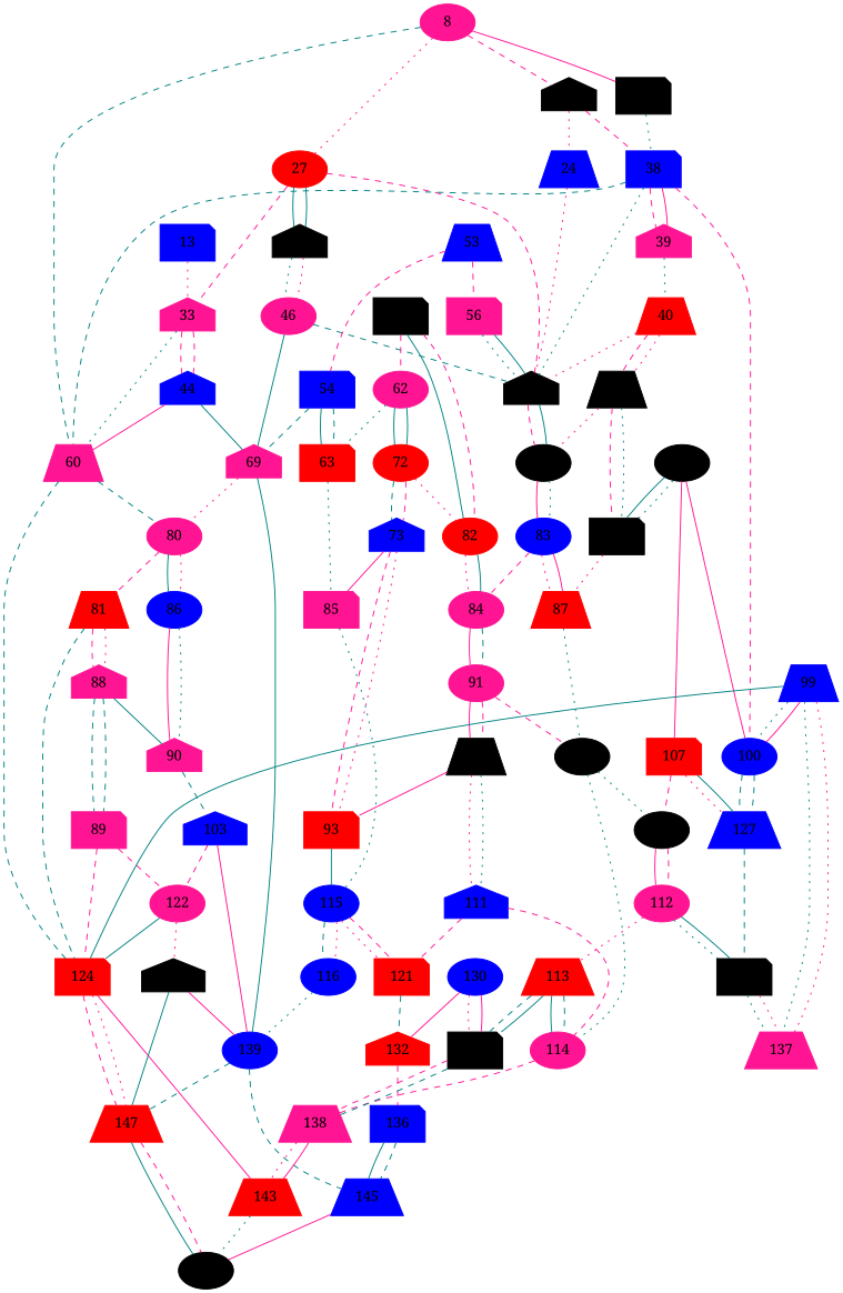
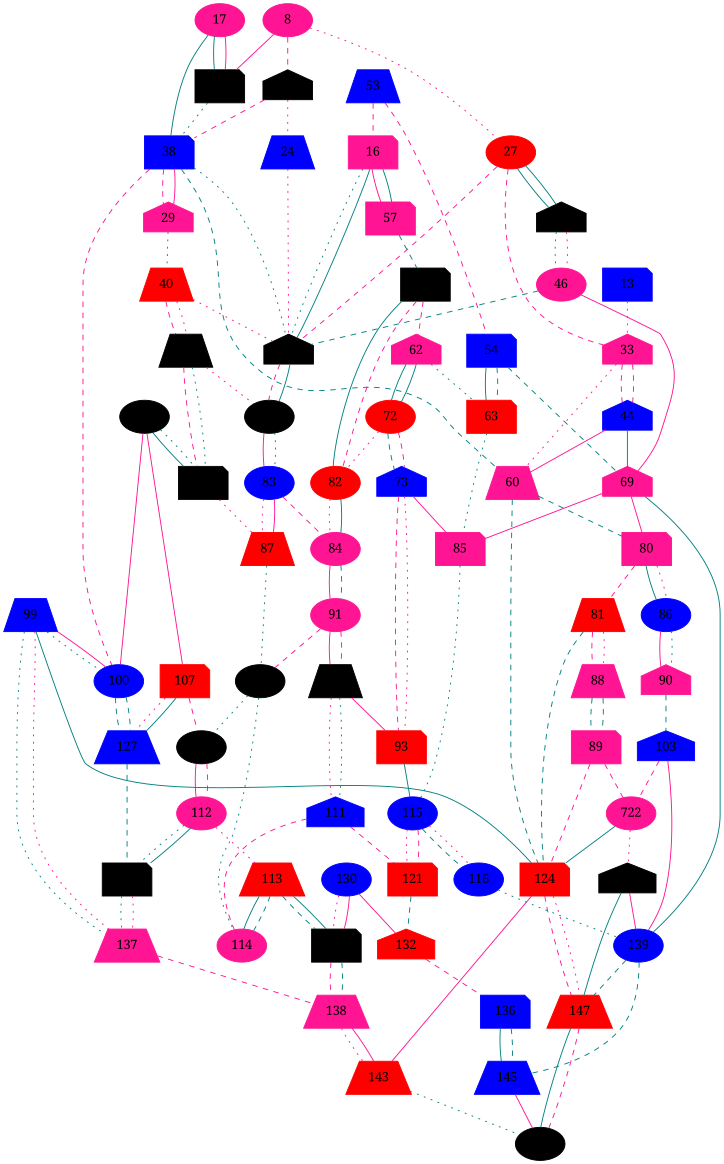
  graph {
    fontname="Noto Serif"
    node [color=deeppink fontname="Noto Serif" shape=ellipse style=filled]
    edge [color=deeppink fontname="Noto Serif" style=dashed]
    8 [super="+1+3"]
    20 [color=black shape=house super="+15+14"]
    21 [color=black shape=note super="+16"]
    27 [color=red super="+26"]
    60 [shape=trapezium super="+59+35+5"]
    38 [color=blue shape=note super="+31"]
    24 [color=blue shape=trapezium]
    33 [shape=house super="+32+29+12"]
    58 [color=black shape=house super="+45"]
    30 [color=black shape=house]
-   80 [super="+71+70"]
+   80 [shape=note super="+71+70"]
    124 [color=red shape=note super="+98+123"]
    13 [color=blue shape=note]
    44 [color=blue shape=house super="+43"]
-   39 [shape=house]
+   17
+   39 [shape=house label=29]
    100 [color=blue super="+77"]
    76 [color=black]
    46
    69 [shape=house super="+68+49+48+47"]
    40 [color=red shape=trapezium]
    127 [color=blue shape=trapezium]
    75 [color=black shape=trapezium]
    79 [color=black shape=note]
    85 [shape=note super="+74+67"]
    139 [color=blue super="+125+119+120+101+96"]
    53 [color=blue shape=trapezium]
    54 [color=blue shape=note]
-   56 [shape=note super="+50+55"]
+   56 [shape=note super="+50+55" label=16]
    63 [color=red shape=note]
+   57 [shape=note]
    61 [color=black shape=note]
-   62
+   62 [shape=house]
    82 [color=red]
    83 [color=blue]
    81 [color=red shape=trapezium]
    86 [color=blue]
    143 [color=red shape=trapezium]
    147 [color=red shape=trapezium super="+146+142"]
    72 [color=red]
    84
    73 [color=blue shape=house]
    115 [color=blue super="+97+94"]
    145 [color=blue shape=trapezium super="+140+134"]
    93 [color=red shape=note]
    87 [color=red shape=trapezium]
    78 [color=black]
    107 [color=red shape=note]
    108 [color=black]
    106 [color=black super="+105"]
-   88 [shape=house]
+   88 [shape=trapezium]
    90 [shape=house]
    89 [shape=note]
    91
    92 [color=black shape=trapezium]
    121 [color=red shape=note]
    116 [color=blue super="+95"]
    103 [color=blue shape=house super="+102"]
    114 [super="+110"]
-   122 [super="+104"]
+   122 [super="+104" label=722]
    126 [color=black shape=house]
    111 [color=blue shape=house]
    99 [color=blue shape=trapezium]
    137 [shape=trapezium]
    138 [shape=trapezium]
    128 [color=black shape=note]
    112
    113 [color=red shape=trapezium]
    132 [color=red shape=house super="+131"]
    135 [color=black shape=note]
    136 [color=blue shape=note super="+133"]
    148 [color=black super="+144+141"]
    130 [color=blue]
    8 -- 20
    8 -- 21 [style=solid]
    8 -- 27 [style=dotted]
-   8 -- 60 [color=teal]
    20 -- 38
    20 -- 24 [style=dotted weight=2]
    21 -- 38 [color=teal style=dotted]
    27 -- 33 [weight=2]
    27 -- 58
    27 -- 30 [color=teal style=solid weight=2]
    27 -- 30 [color=teal style=solid]
    60 -- 80 [color=teal]
    60 -- 124 [color=teal weight=4]
    38 -- 60 [color=teal]
    38 -- 58 [color=teal style=dotted]
    38 -- 39 [weight=2]
    38 -- 39 [style=solid]
    38 -- 100
    24 -- 58 [style=dotted]
-   33 -- 60 [color=teal style=dotted weight=2]
+   33 -- 60 [style=dotted weight=2]
    33 -- 44 [weight=2]
    33 -- 44
    58 -- 76
    58 -- 76 [color=teal style=solid]
    30 -- 46 [color=teal style=dotted]
    30 -- 46 [style=dotted]
    80 -- 81
    80 -- 86 [color=teal style=solid weight=2]
    80 -- 86 [style=dotted]
    124 -- 143 [style=solid]
    124 -- 147
    124 -- 147 [style=dotted]
    13 -- 33 [style=dotted weight=3]
    44 -- 60 [style=solid]
    44 -- 69 [color=teal style=solid]
+   17 -- 21 [color=teal style=solid weight=2]
+   17 -- 21 [style=solid]
+   17 -- 38 [color=teal style=solid]
    39 -- 40 [color=teal style=dotted]
    100 -- 127 [color=teal]
    100 -- 127 [color=teal]
    76 -- 83 [style=solid]
    76 -- 83 [color=teal style=dotted]
    46 -- 58 [color=teal]
-   46 -- 69 [color=teal style=solid]
-   69 -- 80 [style=dotted]
+   46 -- 69 [style=solid]
+   69 -- 80 [style=solid]
+   69 -- 85 [style=solid weight=2]
    69 -- 139 [color=teal style=solid]
    40 -- 58 [style=dotted]
    40 -- 75
    40 -- 75 [style=dotted]
    127 -- 128 [color=teal]
    75 -- 76 [style=dotted]
    75 -- 79
    75 -- 79 [color=teal style=dotted]
    79 -- 87 [style=dotted]
    85 -- 115 [color=teal style=dotted]
    139 -- 147 [color=teal]
    139 -- 145 [color=teal]
    53 -- 54
    53 -- 56 [weight=2]
    54 -- 69 [color=teal]
    54 -- 63 [color=teal style=solid]
    54 -- 63 [color=teal]
    56 -- 58 [color=teal style=dotted weight=3]
    56 -- 58 [color=teal style=solid]
+   56 -- 57 [style=solid weight=2]
+   56 -- 57 [color=teal style=solid]
    63 -- 85 [color=teal style=dotted]
+   57 -- 61 [color=teal]
    61 -- 62
    61 -- 82 [color=teal style=solid]
    61 -- 82
    62 -- 63 [color=teal style=dotted]
    62 -- 72 [color=teal style=solid]
    62 -- 72 [color=teal style=solid]
    82 -- 84 [style=dotted]
    82 -- 84 [color=teal style=solid]
    83 -- 84
    83 -- 87 [style=dotted]
    83 -- 87 [style=solid]
    81 -- 124 [color=teal]
    81 -- 88
    81 -- 88 [style=dotted]
    86 -- 90 [style=solid]
    86 -- 90 [color=teal style=dotted]
    143 -- 148 [color=teal style=dotted]
    147 -- 148 [color=teal style=solid weight=2]
    147 -- 148
    72 -- 82 [style=dotted]
    72 -- 73 [color=teal]
    72 -- 73
    84 -- 91 [style=solid]
    84 -- 91 [color=teal]
    73 -- 85 [style=solid]
    73 -- 93
    73 -- 93 [style=dotted]
    115 -- 121 [style=dotted]
    115 -- 121
    115 -- 116 [color=teal weight=2]
    115 -- 116 [style=dotted]
    145 -- 148 [style=solid weight=2]
    93 -- 115 [color=teal style=solid]
    87 -- 106 [color=teal style=dotted]
    78 -- 100 [style=solid]
    78 -- 79 [color=teal style=solid]
    78 -- 79 [color=teal style=dotted]
    78 -- 107 [style=solid]
    107 -- 127 [style=dotted]
    107 -- 127 [color=teal style=solid]
    107 -- 108
    108 -- 112 [style=solid]
    108 -- 112
    106 -- 108 [color=teal style=dotted]
    106 -- 114 [color=teal style=dotted]
-   88 -- 90 [color=teal style=solid]
    88 -- 89 [color=teal]
    88 -- 89 [color=teal]
    90 -- 103 [color=teal]
    89 -- 124
    89 -- 122
    91 -- 106
    91 -- 92 [style=solid]
    91 -- 92
    92 -- 93 [style=solid]
    92 -- 111 [style=dotted]
    92 -- 111 [color=teal style=dotted]
    121 -- 132 [color=teal]
    116 -- 139 [color=teal style=dotted weight=2]
    103 -- 139 [style=solid weight=2]
    103 -- 122
    122 -- 124 [color=teal style=solid]
    122 -- 126 [style=dotted]
    126 -- 139 [style=solid]
    126 -- 147 [color=teal style=solid]
    111 -- 121
    111 -- 114
    99 -- 124 [color=teal style=solid]
    99 -- 100 [color=teal style=dotted]
    99 -- 100 [style=solid]
    99 -- 137 [color=teal style=dotted]
    99 -- 137 [style=dotted]
-   114 -- 138
+   137 -- 138
    138 -- 143 [style=dotted]
    138 -- 143 [style=solid]
    128 -- 137 [color=teal style=dotted]
    128 -- 137 [style=dotted]
    112 -- 128 [color=teal style=dotted]
    112 -- 128 [color=teal style=solid]
    112 -- 113 [style=dotted]
    113 -- 114 [color=teal style=solid]
    113 -- 114 [color=teal]
    113 -- 135 [color=teal]
    113 -- 135 [color=teal style=solid]
    132 -- 136 [weight=2]
    135 -- 138
    135 -- 138 [color=teal]
    136 -- 145 [color=teal style=solid weight=2]
    136 -- 145 [color=teal]
    130 -- 132 [style=solid]
    130 -- 135 [style=dotted]
    130 -- 135 [style=solid]
  }
